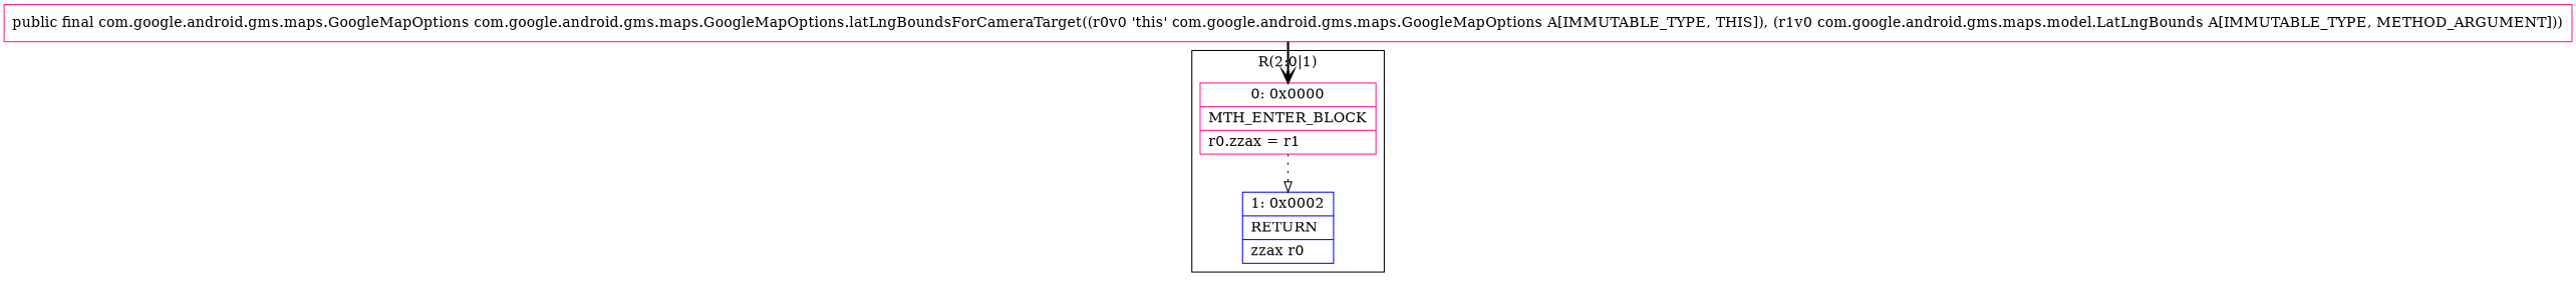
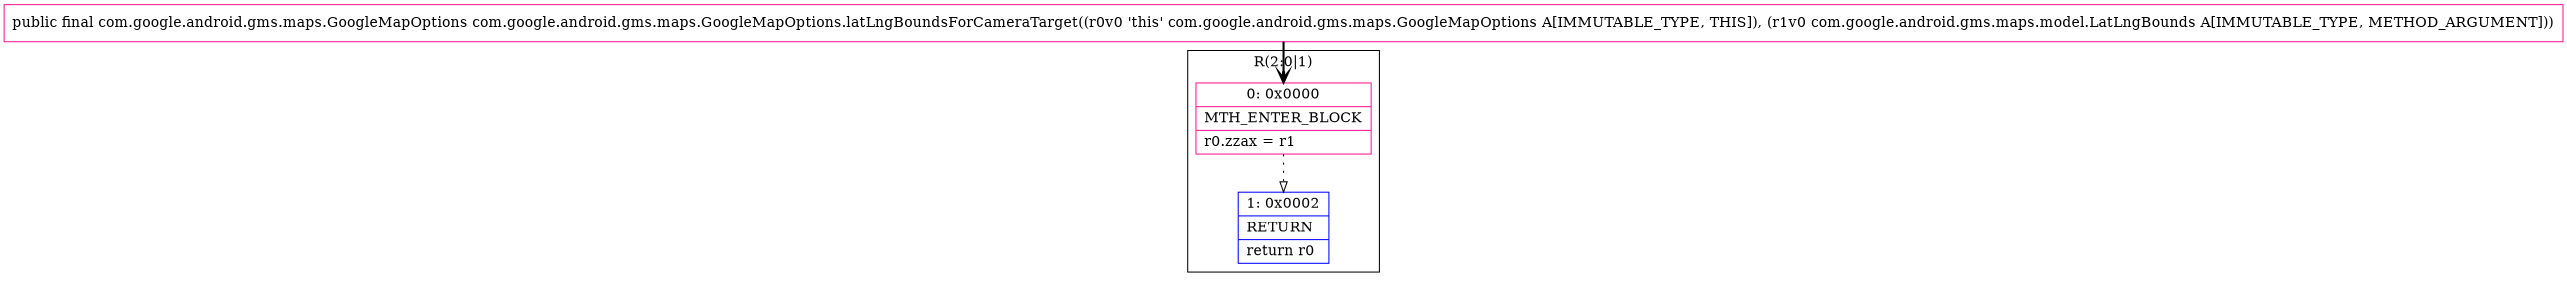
  digraph {
    node [color=deeppink shape=record]
    n1 [label="{0\:\ 0x0000|MTH_ENTER_BLOCK\l|r0.zzax = r1\l}"]
-   n2 [color=blue label="{1\:\ 0x0002|RETURN\l|zzax r0\l}"]
+   n2 [color=blue label="{1\:\ 0x0002|RETURN\l|return r0\l}"]
    n3 [label="{public final com.google.android.gms.maps.GoogleMapOptions com.google.android.gms.maps.GoogleMapOptions.latLngBoundsForCameraTarget((r0v0 'this' com.google.android.gms.maps.GoogleMapOptions A[IMMUTABLE_TYPE, THIS]), (r1v0 com.google.android.gms.maps.model.LatLngBounds A[IMMUTABLE_TYPE, METHOD_ARGUMENT])) }"]
    subgraph cluster_1 {
      label="R(2:0|1)"
      n1
      n2
    }
    n1 -> n2 [style=dotted arrowhead=onormal]
    n3 -> n1 [style=bold arrowhead=vee]
  }
